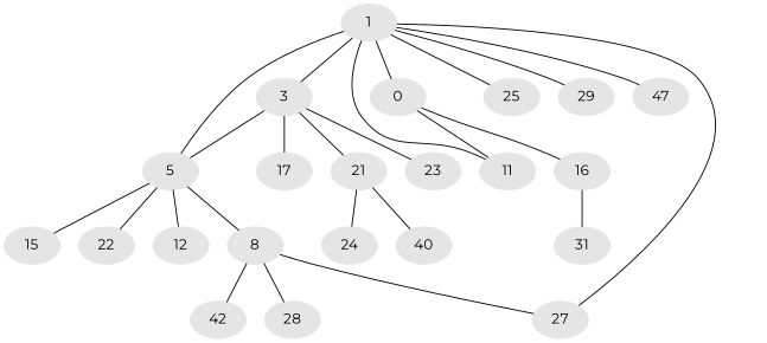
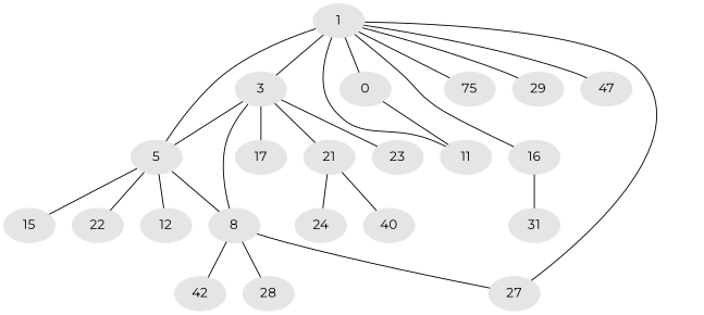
  graph {
    fontname=Montserrat
    node [color=gray90 fontname=Montserrat style=filled]
    edge [fontname=Montserrat]
    1 [super="+2"]
    3 [super="+4"]
    5 [super="+6+7+48"]
    n4 [label=0 super="+35"]
    11 [super="+30"]
    16 [super="+49"]
-   25
+   25 [label=75]
    29
    n9 [label=47 super="+46"]
    27
    8 [super="+18+38+41"]
    17 [super="+26+39"]
    21
    23
    12
    15
    22
    28 [super="+44"]
    42
    31
    24
    40
    1 -- 3 [weight=2]
    1 -- 5 [weight=3]
    1 -- n4
    1 -- 11
-   n4 -- 16
+   1 -- 16
    1 -- 25
    1 -- 29
    1 -- n9
    1 -- 27
    3 -- 5
+   3 -- 8
    3 -- 17
    3 -- 21
    3 -- 23
    5 -- 8
    5 -- 12
    5 -- 15
    5 -- 22
    n4 -- 11
    16 -- 31
    8 -- 27
    8 -- 28
    8 -- 42
    21 -- 24
    21 -- 40
  }
